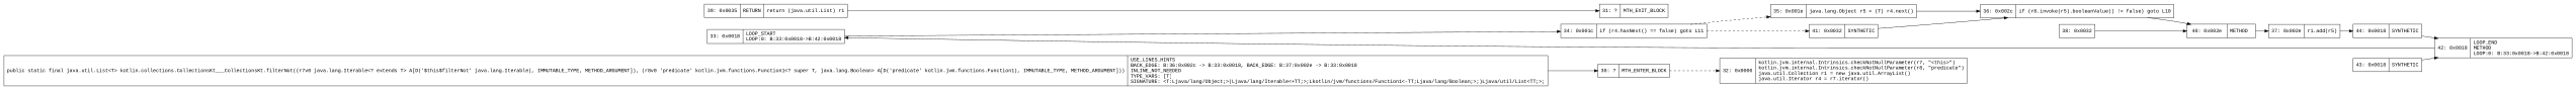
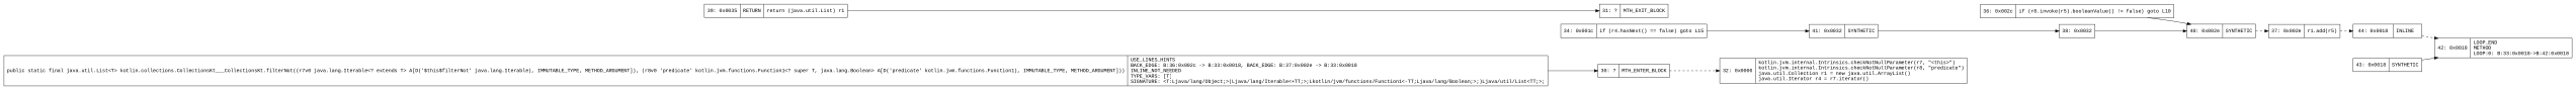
  digraph {
    fontname="Liberation Mono"
    rankdir=LR
    node [fontname="Liberation Mono" shape=record]
    edge [fontname="Liberation Mono"]
    n1 [label="{30\:\ ?|MTH_ENTER_BLOCK\l}"]
    n2 [label="{32\:\ 0x0000|kotlin.jvm.internal.Intrinsics.checkNotNullParameter(r7, \"\<this\>\")\lkotlin.jvm.internal.Intrinsics.checkNotNullParameter(r8, \"predicate\")\ljava.util.Collection r1 = new java.util.ArrayList()\ljava.util.Iterator r4 = r7.iterator()\l}"]
-   n3 [label="{33\:\ 0x0018|LOOP_START\lLOOP:0: B:33:0x0018\-\>B:42:0x0018\l}"]
-   n4 [label="{34\:\ 0x001c|if (r4.hasNext() == false) goto L11\l}"]
-   n5 [label="{35\:\ 0x001e|java.lang.Object r5 = (T) r4.next()\l}"]
+   n4 [label="{34\:\ 0x001c|if (r4.hasNext() == false) goto L15\l}"]
    n6 [label="{41\:\ 0x0032|SYNTHETIC\l}"]
    n7 [label="{36\:\ 0x002c|if (r8.invoke(r5).booleanValue() != false) goto L10\l}"]
    n8 [label="{38\:\ 0x0032}"]
-   n9 [label="{40\:\ 0x002e|METHOD\l}"]
+   n9 [label="{40\:\ 0x002e|SYNTHETIC\l}"]
    n10 [label="{37\:\ 0x002e|r1.add(r5)\l}"]
    n11 [label="{43\:\ 0x0018|SYNTHETIC\l}"]
    n12 [label="{42\:\ 0x0018|LOOP_END\lMETHOD\lLOOP:0: B:33:0x0018\-\>B:42:0x0018\l}"]
-   n13 [label="{44\:\ 0x0018|SYNTHETIC\l}"]
+   n13 [label="{44\:\ 0x0018|INLINE\l}"]
    n14 [label="{39\:\ 0x0035|RETURN\l|return (java.util.List) r1\l}"]
    n15 [label="{31\:\ ?|MTH_EXIT_BLOCK\l}"]
    n16 [label="{public static final java.util.List\<T\> kotlin.collections.CollectionsKt___CollectionsKt.filterNot((r7v0 java.lang.Iterable\<? extends T\> A[D('$this$filterNot' java.lang.Iterable), IMMUTABLE_TYPE, METHOD_ARGUMENT]), (r8v0 'predicate' kotlin.jvm.functions.Function1\<? super T, java.lang.Boolean\> A[D('predicate' kotlin.jvm.functions.Function1), IMMUTABLE_TYPE, METHOD_ARGUMENT]))  | USE_LINES_HINTS\lBACK_EDGE: B:36:0x002c \-\> B:33:0x0018, BACK_EDGE: B:37:0x002e \-\> B:33:0x0018\lINLINE_NOT_NEEDED\lTYPE_VARS: [T]\lSIGNATURE: \<T:Ljava\/lang\/Object;\>(Ljava\/lang\/Iterable\<+TT;\>;Lkotlin\/jvm\/functions\/Function1\<\-TT;Ljava\/lang\/Boolean;\>;)Ljava\/util\/List\<TT;\>;\l}"]
    n1 -> n2 [style=dashed]
-   n3 -> n4
-   n4 -> n5 [style=dashed]
-   n4 -> n6 [style=dashed]
-   n5 -> n7
-   n6 -> n7
+   n4 -> n6
+   n6 -> n8
    n7 -> n9 [style=solid]
    n8 -> n9
-   n9 -> n10
-   n10 -> n13
+   n9 -> n10 [style=dashed]
+   n10 -> n13 [style=dashed]
    n11 -> n12
-   n12 -> n3
-   n13 -> n12
+   n13 -> n12 [style=dashed]
    n14 -> n15
    n16 -> n1
  }
